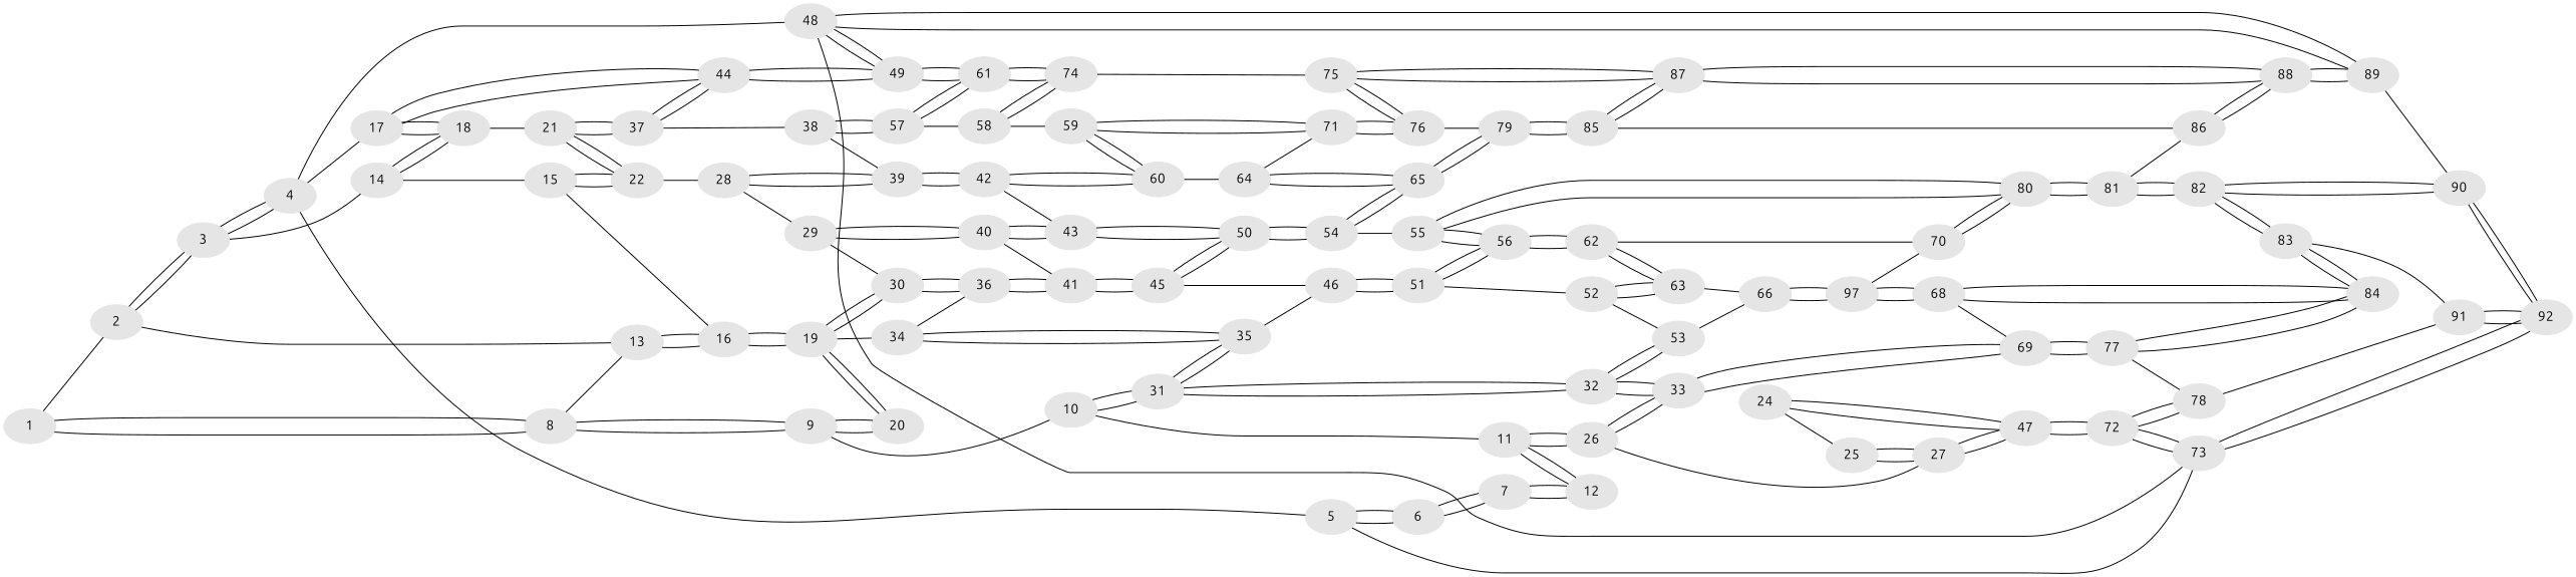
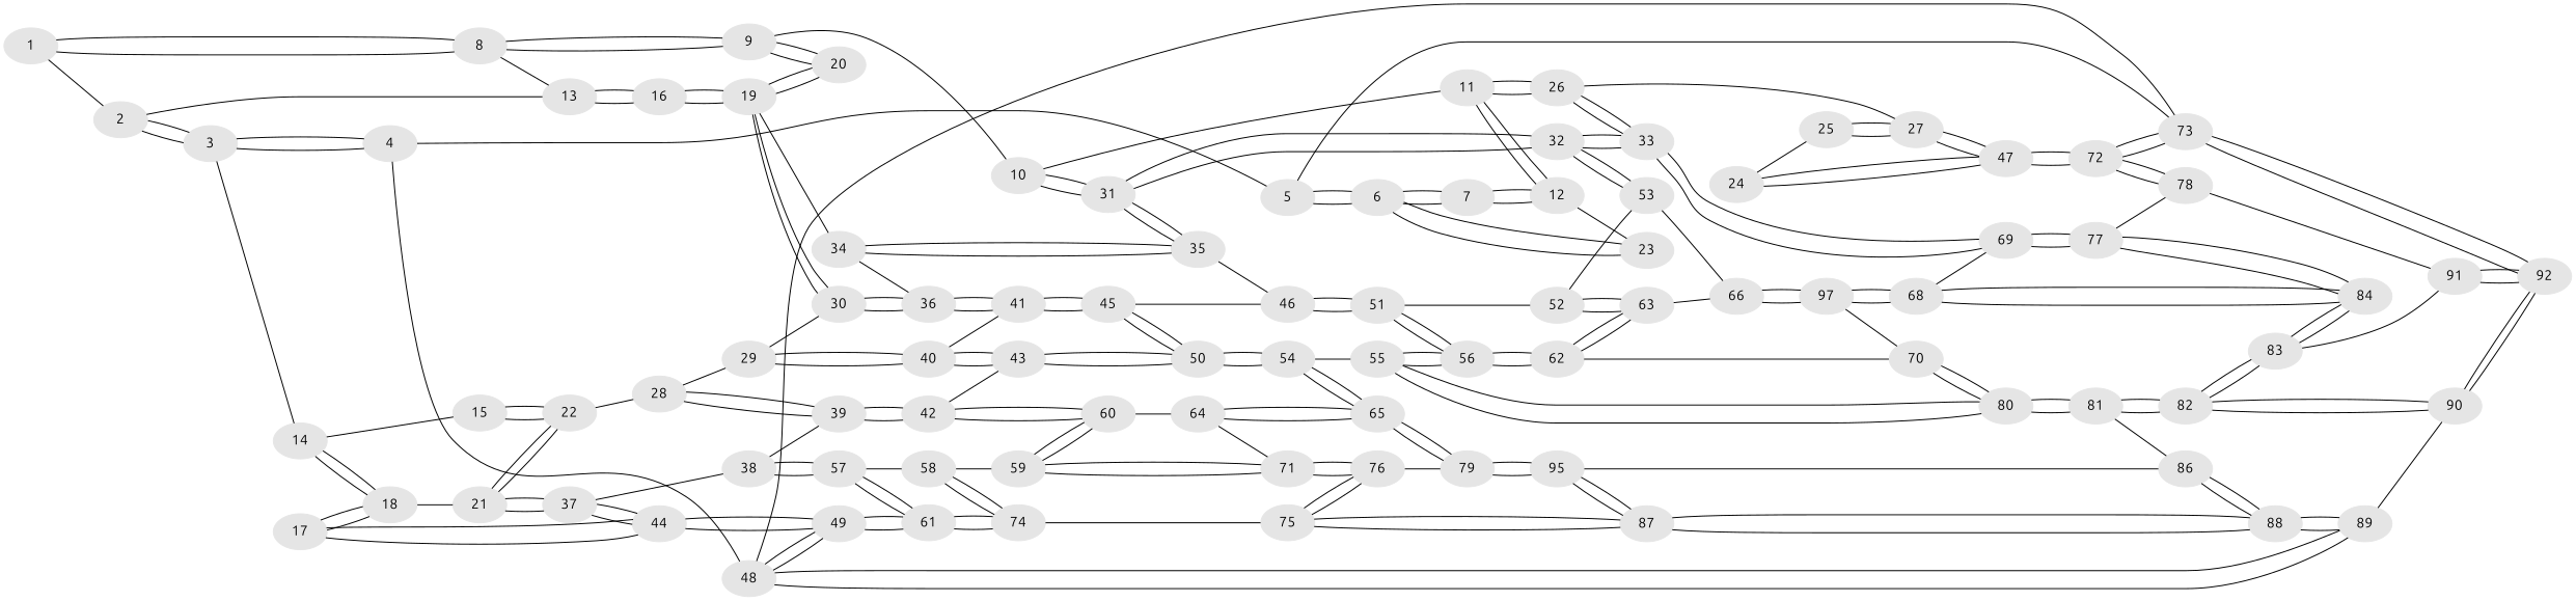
  graph {
    fontname=Ubuntu
    rankdir=LR
    node [color=gray90 fontname=Ubuntu style=filled]
    edge [fontname=Ubuntu]
    1
    2
    8
    3
    13
    9
    4
    14
    16
    5
    17
    48
    15
    18
    6
    73
    44
    49
    89
    7
+   23
    24
    25
    47
    92
    12
    10
    20
    11
    31
    26
    32
    35
    27
    33
    19
    22
    21
    28
    30
    34
    37
    36
    38
    29
    39
    72
    69
    40
    42
    41
    43
    53
    46
    66
    77
    51
    45
    57
    61
    58
    60
    50
    64
    54
    52
    56
    78
    90
    74
    55
    65
    63
    62
    n75 [label=97]
    80
    79
    81
    70
    59
    71
    75
    76
-   85
+   85 [label=95]
    68
    84
    91
    87
    88
    86
    82
    83
    1 -- 2
    1 -- 8
    1 -- 8
    2 -- 3
    2 -- 3
    2 -- 13
    8 -- 13
    8 -- 9
    8 -- 9
    3 -- 4
    3 -- 4
    3 -- 14
    13 -- 16
    13 -- 16
    9 -- 10
    9 -- 20
    9 -- 20
    4 -- 5
-   4 -- 17
    4 -- 48
    14 -- 15
    14 -- 18
    14 -- 18
    16 -- 19
    16 -- 19
    5 -- 6
    5 -- 6
    5 -- 73
    17 -- 18
    17 -- 18
    17 -- 44
    17 -- 44
    48 -- 73
    48 -- 49
    48 -- 49
    48 -- 89
    48 -- 89
-   15 -- 16
    15 -- 22
    15 -- 22
    18 -- 21
    6 -- 7
    6 -- 7
+   6 -- 23
+   6 -- 23
    73 -- 92
    73 -- 92
    44 -- 49
    44 -- 49
    49 -- 61
    49 -- 61
    89 -- 90
    7 -- 12
    7 -- 12
    24 -- 25
    24 -- 47
    24 -- 47
    25 -- 27
    25 -- 27
    47 -- 72
    47 -- 72
+   12 -- 23
    10 -- 11
    10 -- 31
    10 -- 31
    11 -- 12
    11 -- 12
    11 -- 26
    11 -- 26
    31 -- 32
    31 -- 32
    31 -- 35
    31 -- 35
    26 -- 27
    26 -- 33
    26 -- 33
    32 -- 33
    32 -- 33
    32 -- 53
    32 -- 53
    35 -- 46
    27 -- 47
    27 -- 47
    33 -- 69
    33 -- 69
    19 -- 20
    19 -- 20
    19 -- 30
    19 -- 30
    19 -- 34
    22 -- 28
    21 -- 22
    21 -- 22
    21 -- 37
    21 -- 37
    28 -- 29
    28 -- 39
    28 -- 39
    30 -- 36
    30 -- 36
    34 -- 35
    34 -- 35
    34 -- 36
    37 -- 44
    37 -- 44
    37 -- 38
    36 -- 41
    36 -- 41
    38 -- 39
    38 -- 57
    38 -- 57
    29 -- 30
    29 -- 40
    29 -- 40
    39 -- 42
    39 -- 42
    72 -- 73
    72 -- 73
    72 -- 78
    72 -- 78
    69 -- 77
    69 -- 77
    40 -- 41
    40 -- 43
    40 -- 43
    42 -- 43
    42 -- 60
    42 -- 60
    41 -- 45
    41 -- 45
    43 -- 50
    43 -- 50
    53 -- 66
    46 -- 51
    46 -- 51
    66 -- n75
    66 -- n75
    77 -- 78
    77 -- 84
    77 -- 84
    51 -- 52
    51 -- 56
    51 -- 56
    45 -- 46
    45 -- 50
    45 -- 50
    57 -- 61
    57 -- 61
    57 -- 58
    61 -- 74
    61 -- 74
    58 -- 74
    58 -- 74
    58 -- 59
    60 -- 64
    50 -- 54
    50 -- 54
    64 -- 65
    64 -- 65
    64 -- 71
    54 -- 55
    54 -- 65
    54 -- 65
    52 -- 53
    52 -- 63
    52 -- 63
    56 -- 62
    56 -- 62
    78 -- 91
    90 -- 92
    90 -- 92
    74 -- 75
    55 -- 56
    55 -- 56
    55 -- 80
    55 -- 80
    65 -- 79
    65 -- 79
    63 -- 66
    62 -- 63
    62 -- 63
    62 -- 70
    n75 -- 70
    n75 -- 68
    n75 -- 68
    80 -- 81
    80 -- 81
    79 -- 85
    79 -- 85
    81 -- 86
    81 -- 82
    81 -- 82
    70 -- 80
    70 -- 80
    59 -- 60
    59 -- 60
    59 -- 71
    59 -- 71
    71 -- 76
    71 -- 76
    75 -- 76
    75 -- 76
    75 -- 87
    75 -- 87
    76 -- 79
    85 -- 87
    85 -- 87
    85 -- 86
    68 -- 69
    68 -- 84
    68 -- 84
    91 -- 92
    91 -- 92
    87 -- 88
    87 -- 88
    88 -- 89
    88 -- 89
    86 -- 88
    86 -- 88
    82 -- 90
    82 -- 90
    82 -- 83
    82 -- 83
    83 -- 84
    83 -- 84
    83 -- 91
  }
